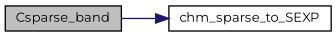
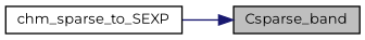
  digraph {
    rankdir=LR
    fontname=Montserrat
    node [color=black fontname=Montserrat fontsize=10 shape=record style=filled]
    n1 [fillcolor=grey75 fontcolor=black height=0.2 label=Csparse_band width=0.4]
    n2 [fillcolor=white height=0.2 label=chm_sparse_to_SEXP width=0.4]
-   n1 -> n2 [color=midnightblue fontname=Montserrat fontsize=10 labelfontname="FreeSans.ttf" labelfontsize=10 style=solid]
+   n2 -> n1 [color=midnightblue fontname=Montserrat fontsize=10 labelfontname="FreeSans.ttf" labelfontsize=10 style=solid]
  }
